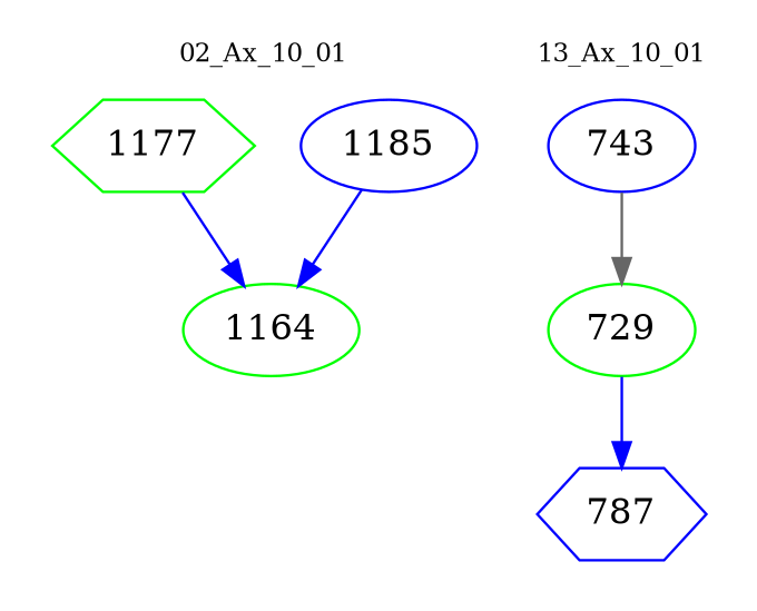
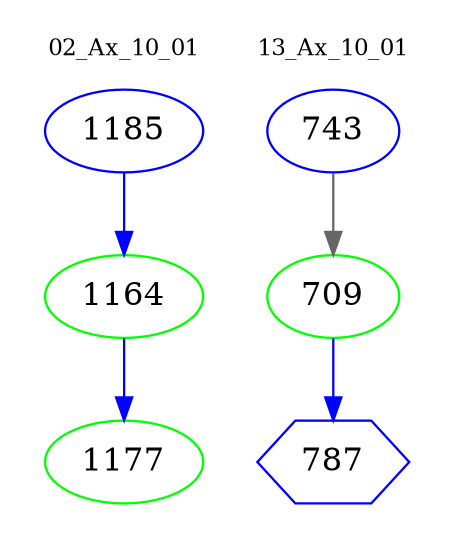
  digraph {
    node [color=blue shape=ellipse]
    edge [color=blue]
    n1 [label=1185]
    n2 [color=green label=1164]
-   n3 [color=green label=1177 shape=hexagon]
+   n3 [color=green label=1177]
    n4 [label=743]
-   n5 [color=green label=729]
+   n5 [color=green label=709]
    n6 [label=787 shape=hexagon]
    subgraph cluster_1 {
      color=white
      fontsize=10
      label="02_Ax_10_01"
      n1
      n2
      n3
    }
    subgraph cluster_2 {
      color=white
      fontsize=10
      label="13_Ax_10_01"
      n4
      n5
      n6
    }
    n1 -> n2
-   n3 -> n2
+   n2 -> n3
    n4 -> n5 [color=gray40]
    n5 -> n6
  }
